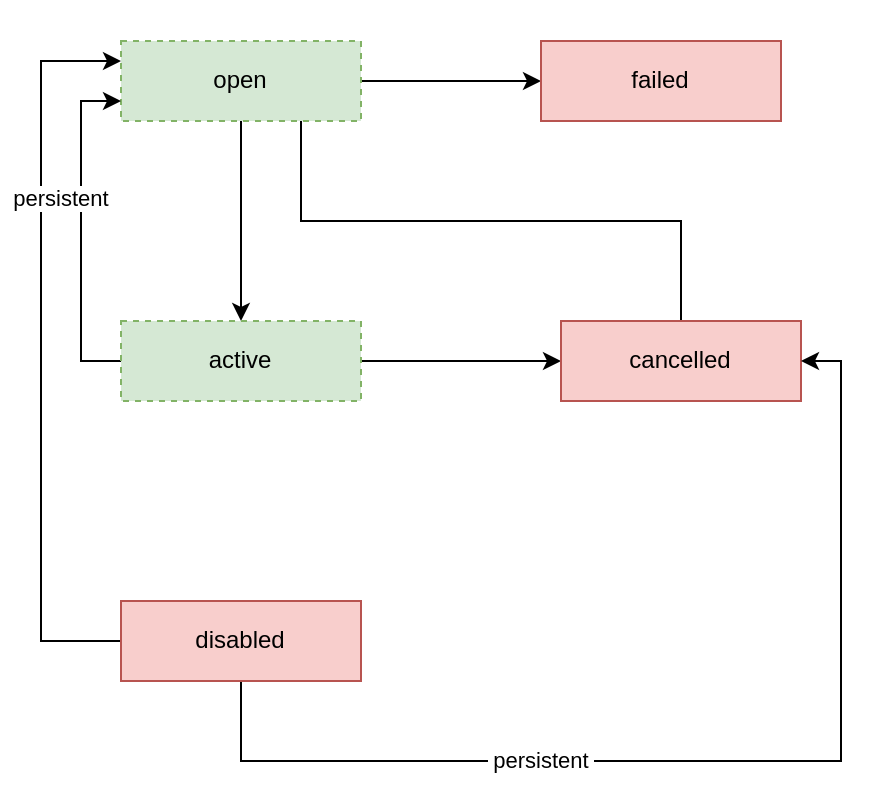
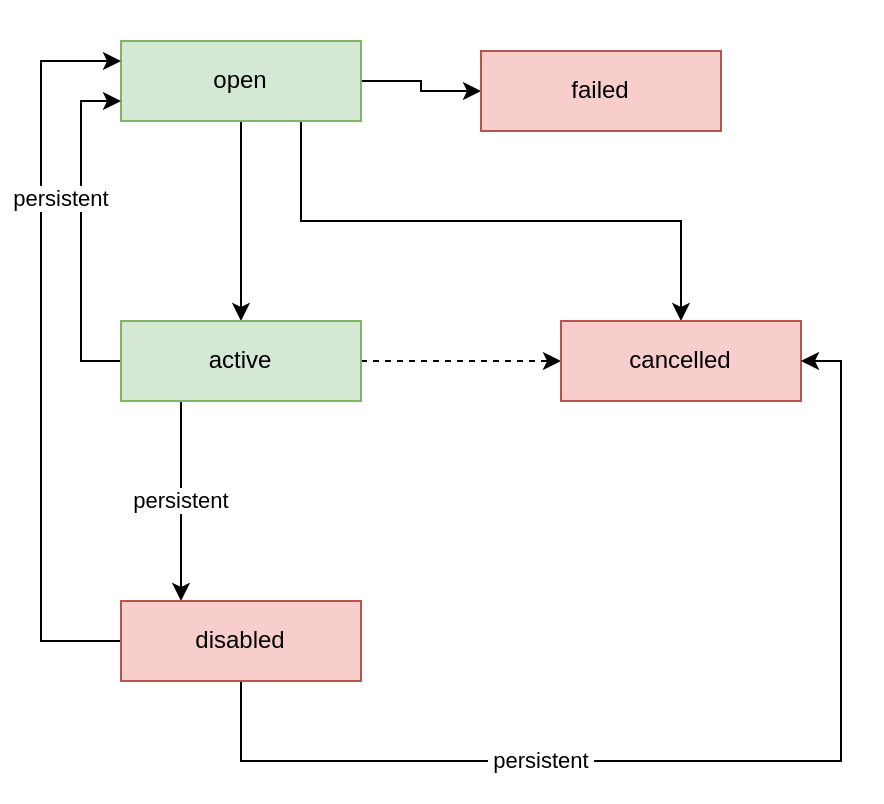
  <mxCell id="0" />
  <mxCell id="1" parent="0" />
  <mxCell id="2" style="edgeStyle=orthogonalEdgeStyle;rounded=0;orthogonalLoop=1;jettySize=auto;html=1;" edge="1" parent="1" source="5" target="6"><mxGeometry relative="1" as="geometry" /></mxCell>
  <mxCell id="3" style="edgeStyle=orthogonalEdgeStyle;rounded=0;orthogonalLoop=1;jettySize=auto;html=1;" edge="1" parent="1" source="5" target="10"><mxGeometry relative="1" as="geometry" /></mxCell>
- <mxCell id="4" style="edgeStyle=orthogonalEdgeStyle;rounded=0;orthogonalLoop=1;jettySize=auto;html=1;exitX=0.75;exitY=1;exitDx=0;exitDy=0;endArrow=none;" edge="1" parent="1" source="5" target="11"><mxGeometry relative="1" as="geometry" /></mxCell>
- <mxCell id="5" value="open" style="rounded=0;whiteSpace=wrap;html=1;fillColor=#d5e8d4;strokeColor=#82b366;dashed=1;" vertex="1" parent="1"><mxGeometry x="60" y="20" width="120" height="40" as="geometry" /></mxCell>
- <mxCell id="6" value="failed" style="rounded=0;whiteSpace=wrap;html=1;fillColor=#f8cecc;strokeColor=#b85450;" vertex="1" parent="1"><mxGeometry x="270" y="20" width="120" height="40" as="geometry" /></mxCell>
- <mxCell id="7" style="edgeStyle=orthogonalEdgeStyle;rounded=0;orthogonalLoop=1;jettySize=auto;html=1;" edge="1" parent="1" source="10" target="11"><mxGeometry relative="1" as="geometry" /></mxCell>
+ <mxCell id="4" style="edgeStyle=orthogonalEdgeStyle;rounded=0;orthogonalLoop=1;jettySize=auto;html=1;exitX=0.75;exitY=1;exitDx=0;exitDy=0;" edge="1" parent="1" source="5" target="11"><mxGeometry relative="1" as="geometry" /></mxCell>
+ <mxCell id="5" value="open" style="rounded=0;whiteSpace=wrap;html=1;fillColor=#d5e8d4;strokeColor=#82b366;" vertex="1" parent="1"><mxGeometry x="60" y="20" width="120" height="40" as="geometry" /></mxCell>
+ <mxCell id="6" value="failed" style="rounded=0;whiteSpace=wrap;html=1;fillColor=#f8cecc;strokeColor=#b85450;" vertex="1" parent="1"><mxGeometry x="240" y="25" width="120" height="40" as="geometry" /></mxCell>
+ <mxCell id="7" style="edgeStyle=orthogonalEdgeStyle;rounded=0;orthogonalLoop=1;jettySize=auto;html=1;dashed=1;" edge="1" parent="1" source="10" target="11"><mxGeometry relative="1" as="geometry" /></mxCell>
  <mxCell id="8" style="edgeStyle=orthogonalEdgeStyle;rounded=0;orthogonalLoop=1;jettySize=auto;html=1;exitX=0;exitY=0.5;exitDx=0;exitDy=0;entryX=0;entryY=0.75;entryDx=0;entryDy=0;" edge="1" parent="1" source="10" target="5"><mxGeometry relative="1" as="geometry" /></mxCell>
- <mxCell id="10" value="active" style="rounded=0;whiteSpace=wrap;html=1;fillColor=#d5e8d4;strokeColor=#82b366;dashed=1;" vertex="1" parent="1"><mxGeometry x="60" y="160" width="120" height="40" as="geometry" /></mxCell>
+ <mxCell id="9" value="persistent" style="edgeStyle=orthogonalEdgeStyle;rounded=0;orthogonalLoop=1;jettySize=auto;html=1;exitX=0.25;exitY=1;exitDx=0;exitDy=0;entryX=0.25;entryY=0;entryDx=0;entryDy=0;" edge="1" parent="1" source="10" target="14"><mxGeometry relative="1" as="geometry" /></mxCell>
+ <mxCell id="10" value="active" style="rounded=0;whiteSpace=wrap;html=1;fillColor=#d5e8d4;strokeColor=#82b366;" vertex="1" parent="1"><mxGeometry x="60" y="160" width="120" height="40" as="geometry" /></mxCell>
  <mxCell id="11" value="c&lt;span style=&quot;background-color: transparent; color: light-dark(rgb(0, 0, 0), rgb(255, 255, 255));&quot;&gt;ancelled&lt;/span&gt;" style="rounded=0;whiteSpace=wrap;html=1;fillColor=#f8cecc;strokeColor=#b85450;" vertex="1" parent="1"><mxGeometry x="280" y="160" width="120" height="40" as="geometry" /></mxCell>
  <mxCell id="12" value="persistent" style="edgeStyle=orthogonalEdgeStyle;rounded=0;orthogonalLoop=1;jettySize=auto;html=1;exitX=0;exitY=0.5;exitDx=0;exitDy=0;entryX=0;entryY=0.25;entryDx=0;entryDy=0;" edge="1" parent="1" source="14" target="5"><mxGeometry x="0.41" y="-10" relative="1" as="geometry"><Array as="points"><mxPoint x="20" y="320" /><mxPoint x="20" y="30" /></Array><mxPoint as="offset" /></mxGeometry></mxCell>
  <mxCell id="13" value="&amp;nbsp;persistent&amp;nbsp;" style="edgeStyle=orthogonalEdgeStyle;rounded=0;orthogonalLoop=1;jettySize=auto;html=1;entryX=1;entryY=0.5;entryDx=0;entryDy=0;" edge="1" parent="1" source="14" target="11"><mxGeometry x="-0.321" relative="1" as="geometry"><Array as="points"><mxPoint x="120" y="380" /><mxPoint x="420" y="380" /><mxPoint x="420" y="180" /></Array><mxPoint as="offset" /></mxGeometry></mxCell>
  <mxCell id="14" value="disabled" style="rounded=0;whiteSpace=wrap;html=1;fillColor=#f8cecc;strokeColor=#b85450;" vertex="1" parent="1"><mxGeometry x="60" y="300" width="120" height="40" as="geometry" /></mxCell>
